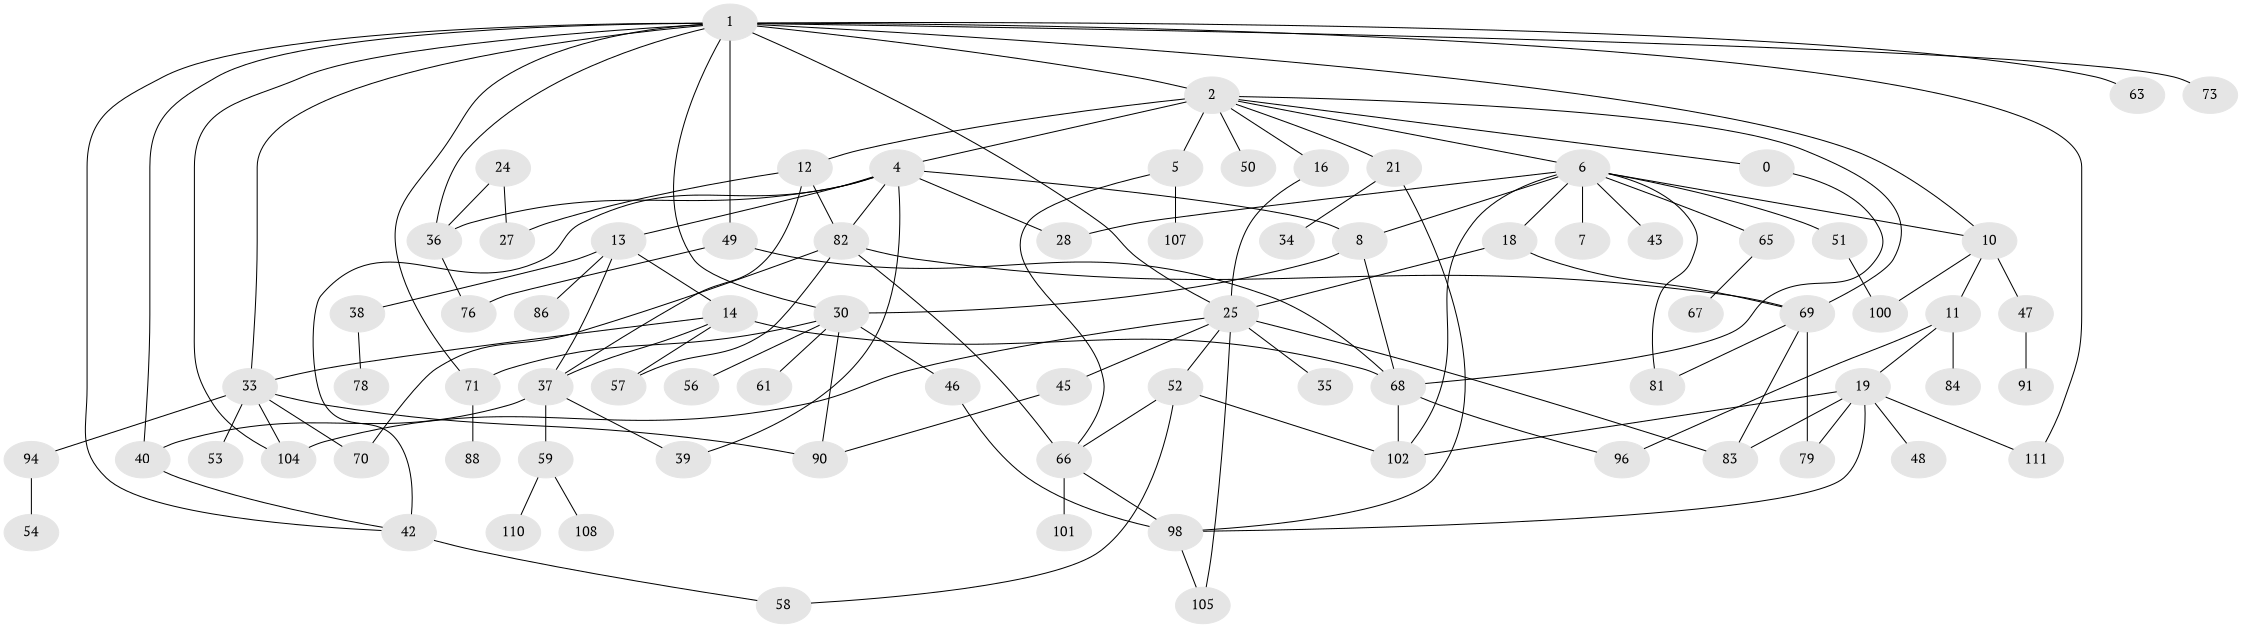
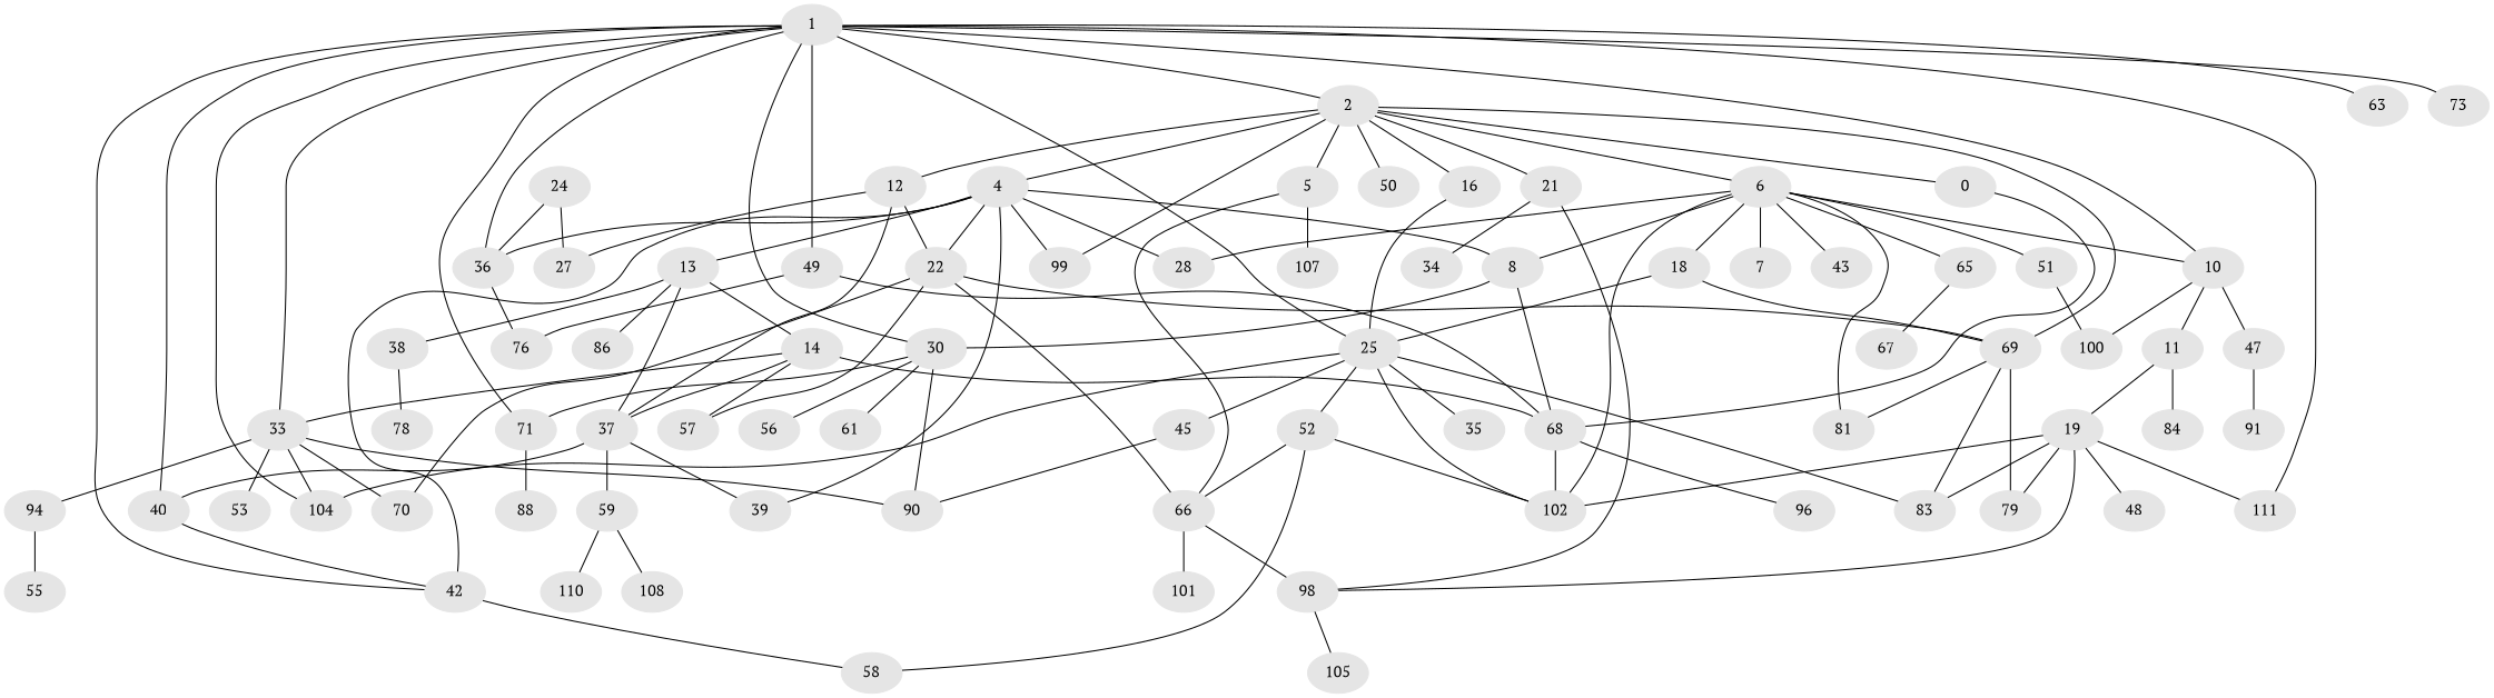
  graph {
    fontname="PT Serif"
    node [color=gray90 fontname="PT Serif" style=filled]
    edge [fontname="PT Serif"]
    1 [super="+29"]
    2 [super="+32"]
    10 [super="+17"]
    25 [super="+41"]
    30
    33 [super="+72"]
    36 [super="+103"]
    40
    42 [super="+55"]
    49
    63
    71
    73
    104
    111
    n16 [label=0]
    4 [super="+60"]
    5 [super="+85"]
    6 [super="+9"]
    12 [super="+20"]
    16 [super="+77"]
    21 [super="+97"]
    50
    69 [super="+89"]
+   99
    11
    47
    100
    45
    83
    35
    52
    105 [super="+112"]
-   46
    56
    61
    90 [super="+95"]
    70
    53
    94
    n41 [label=76 super="+87"]
    58 [super="+64"]
    68 [super="+75"]
    88
    8 [super="+15"]
    13 [super="+82"]
-   22 [super="+23" label=82]
+   22 [super="+23"]
    28
    39 [super="+76"]
    66 [super="+93"]
    107
    7
    18
    43
    51
    65 [super="+92"]
    81
    102
    27
    37 [super="+62"]
    98 [super="+109"]
    34
    79
    96
    14 [super="+26"]
    38
    86
    57
    101
    67
    19 [super="+44"]
    84
    91
    48
    59 [super="+80"]
    78
    24
-   54 [super="+106"]
+   54 [super="+106" label=55]
    108
    110
    1 -- 2
    1 -- 10 [weight=2]
    1 -- 25
    1 -- 30
    1 -- 33
    1 -- 36
    1 -- 40
    1 -- 42
    1 -- 49
    1 -- 63
    1 -- 71
    1 -- 73
    1 -- 104
    1 -- 111
    2 -- n16
    2 -- 4
    2 -- 5 [weight=2]
    2 -- 6
    2 -- 12
    2 -- 16
    2 -- 21
    2 -- 50
    2 -- 69
+   2 -- 99
    10 -- 11
    10 -- 47
    10 -- 100
    25 -- 104
    25 -- 45
    25 -- 83
    25 -- 35
    25 -- 52
-   25 -- 105
+   25 -- 102
    30 -- 71
-   30 -- 46
    30 -- 56
    30 -- 61
    30 -- 90
    33 -- 104
    33 -- 90
    33 -- 70
    33 -- 53
    33 -- 94
    36 -- n41
    40 -- 42
    42 -- 58
    49 -- n41
    49 -- 68
    71 -- 88
    n16 -- 68
    4 -- 36
    4 -- 42
+   4 -- 99
    4 -- 8
    4 -- 13
    4 -- 22
    4 -- 28
    4 -- 39
    5 -- 66
    5 -- 107
    6 -- 10
    6 -- 8
    6 -- 28
    6 -- 7
    6 -- 18
    6 -- 43
    6 -- 51
    6 -- 65
    6 -- 81
    6 -- 102
    12 -- 22
    12 -- 27
    12 -- 37
    16 -- 25
    21 -- 98
    21 -- 34
    69 -- 83
    69 -- 81
    69 -- 79
-   11 -- 96
    11 -- 19
    11 -- 84
    47 -- 91
    45 -- 90
    52 -- 58
    52 -- 66
    52 -- 102
-   46 -- 98
    94 -- 54
    68 -- 102
    68 -- 96
    8 -- 30
    8 -- 68
    13 -- 37
    13 -- 14
    13 -- 38
    13 -- 86
    22 -- 69
    22 -- 70
    22 -- 66
    22 -- 57
    66 -- 98
    66 -- 101
    18 -- 25
    18 -- 69
    51 -- 100
    65 -- 67
    37 -- 40
    37 -- 39
    37 -- 59
    98 -- 105
    14 -- 33
    14 -- 68
    14 -- 37
    14 -- 57
    38 -- 78
    19 -- 111
    19 -- 83
    19 -- 102
    19 -- 98
    19 -- 79
    19 -- 48
    59 -- 108
    59 -- 110
    24 -- 36
    24 -- 27
  }
